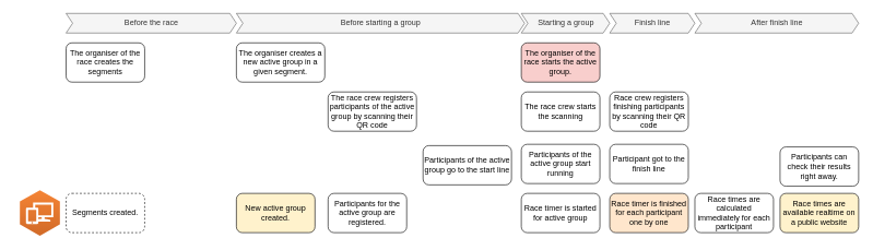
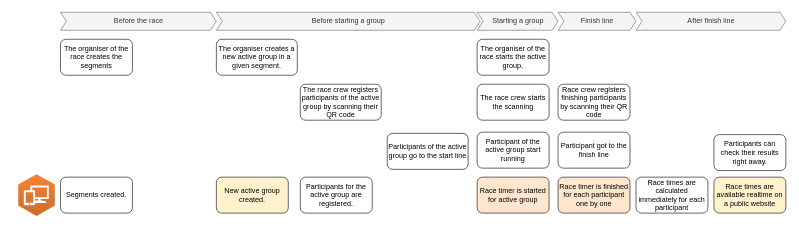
  <mxCell id="0" />
  <mxCell id="1" parent="0" />
  <mxCell id="2" value="Before the race" style="html=1;shadow=0;dashed=0;align=center;verticalAlign=middle;shape=mxgraph.arrows2.arrow;dy=0;dx=10;notch=10;fillColor=#f5f5f5;strokeColor=#666666;fontColor=#333333;" vertex="1" parent="1"><mxGeometry x="100" y="20" width="260" height="30" as="geometry" /></mxCell>
  <mxCell id="3" value="" style="shape=image;html=1;verticalAlign=top;verticalLabelPosition=bottom;labelBackgroundColor=#ffffff;imageAspect=0;aspect=fixed;image=https://cdn0.iconfinder.com/data/icons/software-engineering-and-video-gaming/512/77_hacker_user_gammer_programmer-128.png" vertex="1" parent="1"><mxGeometry x="20" y="50" width="80" height="80" as="geometry" /></mxCell>
  <mxCell id="4" value="The organiser of the race creates the segments" style="rounded=1;whiteSpace=wrap;html=1;" vertex="1" parent="1"><mxGeometry x="100" y="65" width="120" height="60" as="geometry" /></mxCell>
  <mxCell id="5" value="Before starting a group" style="html=1;shadow=0;dashed=0;align=center;verticalAlign=middle;shape=mxgraph.arrows2.arrow;dy=0;dx=10;notch=10;fillColor=#f5f5f5;strokeColor=#666666;fontColor=#333333;" vertex="1" parent="1"><mxGeometry x="360" y="20" width="440" height="30" as="geometry" /></mxCell>
  <mxCell id="6" value="" style="shape=image;html=1;verticalAlign=top;verticalLabelPosition=bottom;labelBackgroundColor=#ffffff;imageAspect=0;aspect=fixed;image=https://cdn2.iconfinder.com/data/icons/airport-solid-prepare-for-take-off/512/cabin_crew-128.png" vertex="1" parent="1"><mxGeometry x="20" y="130" width="80" height="80" as="geometry" /></mxCell>
  <mxCell id="7" value="The race crew registers participants of the active group by scanning their QR code" style="rounded=1;whiteSpace=wrap;html=1;" vertex="1" parent="1"><mxGeometry x="500" y="140" width="135" height="60" as="geometry" /></mxCell>
  <mxCell id="8" value="Starting a group" style="html=1;shadow=0;dashed=0;align=center;verticalAlign=middle;shape=mxgraph.arrows2.arrow;dy=0;dx=10;notch=10;fillColor=#f5f5f5;strokeColor=#666666;fontColor=#333333;" vertex="1" parent="1"><mxGeometry x="795" y="20" width="135" height="30" as="geometry" /></mxCell>
- <mxCell id="9" value="The organiser of the race starts the active group." style="rounded=1;whiteSpace=wrap;html=1;fillColor=#f8cecc;" vertex="1" parent="1"><mxGeometry x="795" y="65" width="120" height="60" as="geometry" /></mxCell>
+ <mxCell id="9" value="The organiser of the race starts the active group." style="rounded=1;whiteSpace=wrap;html=1;" vertex="1" parent="1"><mxGeometry x="795" y="65" width="120" height="60" as="geometry" /></mxCell>
  <mxCell id="10" value="" style="shape=image;html=1;verticalAlign=top;verticalLabelPosition=bottom;labelBackgroundColor=#ffffff;imageAspect=0;aspect=fixed;image=https://cdn2.iconfinder.com/data/icons/free-mobile-icon-kit/64/Runner.png" vertex="1" parent="1"><mxGeometry x="28" y="220" width="64" height="64" as="geometry" /></mxCell>
  <mxCell id="11" value="Participants of the active group go to the start line" style="rounded=1;whiteSpace=wrap;html=1;" vertex="1" parent="1"><mxGeometry x="645" y="222" width="135" height="60" as="geometry" /></mxCell>
  <mxCell id="12" value="The organiser creates a new active group in a given segment." style="rounded=1;whiteSpace=wrap;html=1;" vertex="1" parent="1"><mxGeometry x="360" y="65" width="135" height="60" as="geometry" /></mxCell>
  <mxCell id="13" value="The race crew starts the scanning" style="rounded=1;whiteSpace=wrap;html=1;" vertex="1" parent="1"><mxGeometry x="795" y="140" width="120" height="60" as="geometry" /></mxCell>
- <mxCell id="14" value="Participants of the active group start running" style="rounded=1;whiteSpace=wrap;html=1;" vertex="1" parent="1"><mxGeometry x="795" y="220" width="120" height="60" as="geometry" /></mxCell>
+ <mxCell id="14" value="Participant of the active group start running" style="rounded=1;whiteSpace=wrap;html=1;" vertex="1" parent="1"><mxGeometry x="795" y="220" width="120" height="60" as="geometry" /></mxCell>
  <mxCell id="15" value="Finish line" style="html=1;shadow=0;dashed=0;align=center;verticalAlign=middle;shape=mxgraph.arrows2.arrow;dy=0;dx=10;notch=10;fillColor=#f5f5f5;strokeColor=#666666;fontColor=#333333;" vertex="1" parent="1"><mxGeometry x="930" y="20" width="130" height="30" as="geometry" /></mxCell>
  <mxCell id="16" value="" style="outlineConnect=0;dashed=0;verticalLabelPosition=bottom;verticalAlign=top;align=center;html=1;shape=mxgraph.aws3.workspaces;fillColor=#D16A28;gradientColor=#F58435;gradientDirection=north;" vertex="1" parent="1"><mxGeometry x="29.44" y="290" width="61.11" height="70" as="geometry" /></mxCell>
- <mxCell id="17" value="Segments created." style="rounded=1;whiteSpace=wrap;html=1;dashed=1;" vertex="1" parent="1"><mxGeometry x="100" y="295" width="120" height="60" as="geometry" /></mxCell>
+ <mxCell id="17" value="Segments created." style="rounded=1;whiteSpace=wrap;html=1;" vertex="1" parent="1"><mxGeometry x="100" y="295" width="120" height="60" as="geometry" /></mxCell>
  <mxCell id="18" value="New active group created." style="rounded=1;whiteSpace=wrap;html=1;fillColor=#fff2cc;" vertex="1" parent="1"><mxGeometry x="360" y="295" width="120" height="60" as="geometry" /></mxCell>
  <mxCell id="19" value="Participants for the active group are registered." style="rounded=1;whiteSpace=wrap;html=1;" vertex="1" parent="1"><mxGeometry x="500" y="295" width="120" height="60" as="geometry" /></mxCell>
- <mxCell id="20" value="Race timer is started for active group" style="rounded=1;whiteSpace=wrap;html=1;" vertex="1" parent="1"><mxGeometry x="795" y="295" width="120" height="60" as="geometry" /></mxCell>
+ <mxCell id="20" value="Race timer is started for active group" style="rounded=1;whiteSpace=wrap;html=1;fillColor=#ffe6cc;" vertex="1" parent="1"><mxGeometry x="795" y="295" width="120" height="60" as="geometry" /></mxCell>
  <mxCell id="21" value="Participant got to the finish line" style="rounded=1;whiteSpace=wrap;html=1;" vertex="1" parent="1"><mxGeometry x="930" y="220" width="120" height="60" as="geometry" /></mxCell>
  <mxCell id="22" value="Race crew registers finishing participants by scanning their QR code" style="rounded=1;whiteSpace=wrap;html=1;" vertex="1" parent="1"><mxGeometry x="930" y="140" width="120" height="60" as="geometry" /></mxCell>
  <mxCell id="23" value="Race timer is finished for each participant one by one" style="rounded=1;whiteSpace=wrap;html=1;fillColor=#ffe6cc;" vertex="1" parent="1"><mxGeometry x="930" y="295" width="120" height="60" as="geometry" /></mxCell>
  <mxCell id="24" value="After finish line" style="html=1;shadow=0;dashed=0;align=center;verticalAlign=middle;shape=mxgraph.arrows2.arrow;dy=0;dx=10;notch=10;fillColor=#f5f5f5;strokeColor=#666666;fontColor=#333333;" vertex="1" parent="1"><mxGeometry x="1060" y="20" width="250" height="30" as="geometry" /></mxCell>
  <mxCell id="25" value="Race times are calculated immediately for each participant" style="rounded=1;whiteSpace=wrap;html=1;" vertex="1" parent="1"><mxGeometry x="1060" y="295" width="120" height="60" as="geometry" /></mxCell>
  <mxCell id="26" value="Race times are available realtime on a public website" style="rounded=1;whiteSpace=wrap;html=1;fillColor=#fff2cc;" vertex="1" parent="1"><mxGeometry x="1190" y="295" width="120" height="60" as="geometry" /></mxCell>
  <mxCell id="27" value="Participants can check their results right away." style="rounded=1;whiteSpace=wrap;html=1;" vertex="1" parent="1"><mxGeometry x="1190" y="224" width="120" height="60" as="geometry" /></mxCell>
